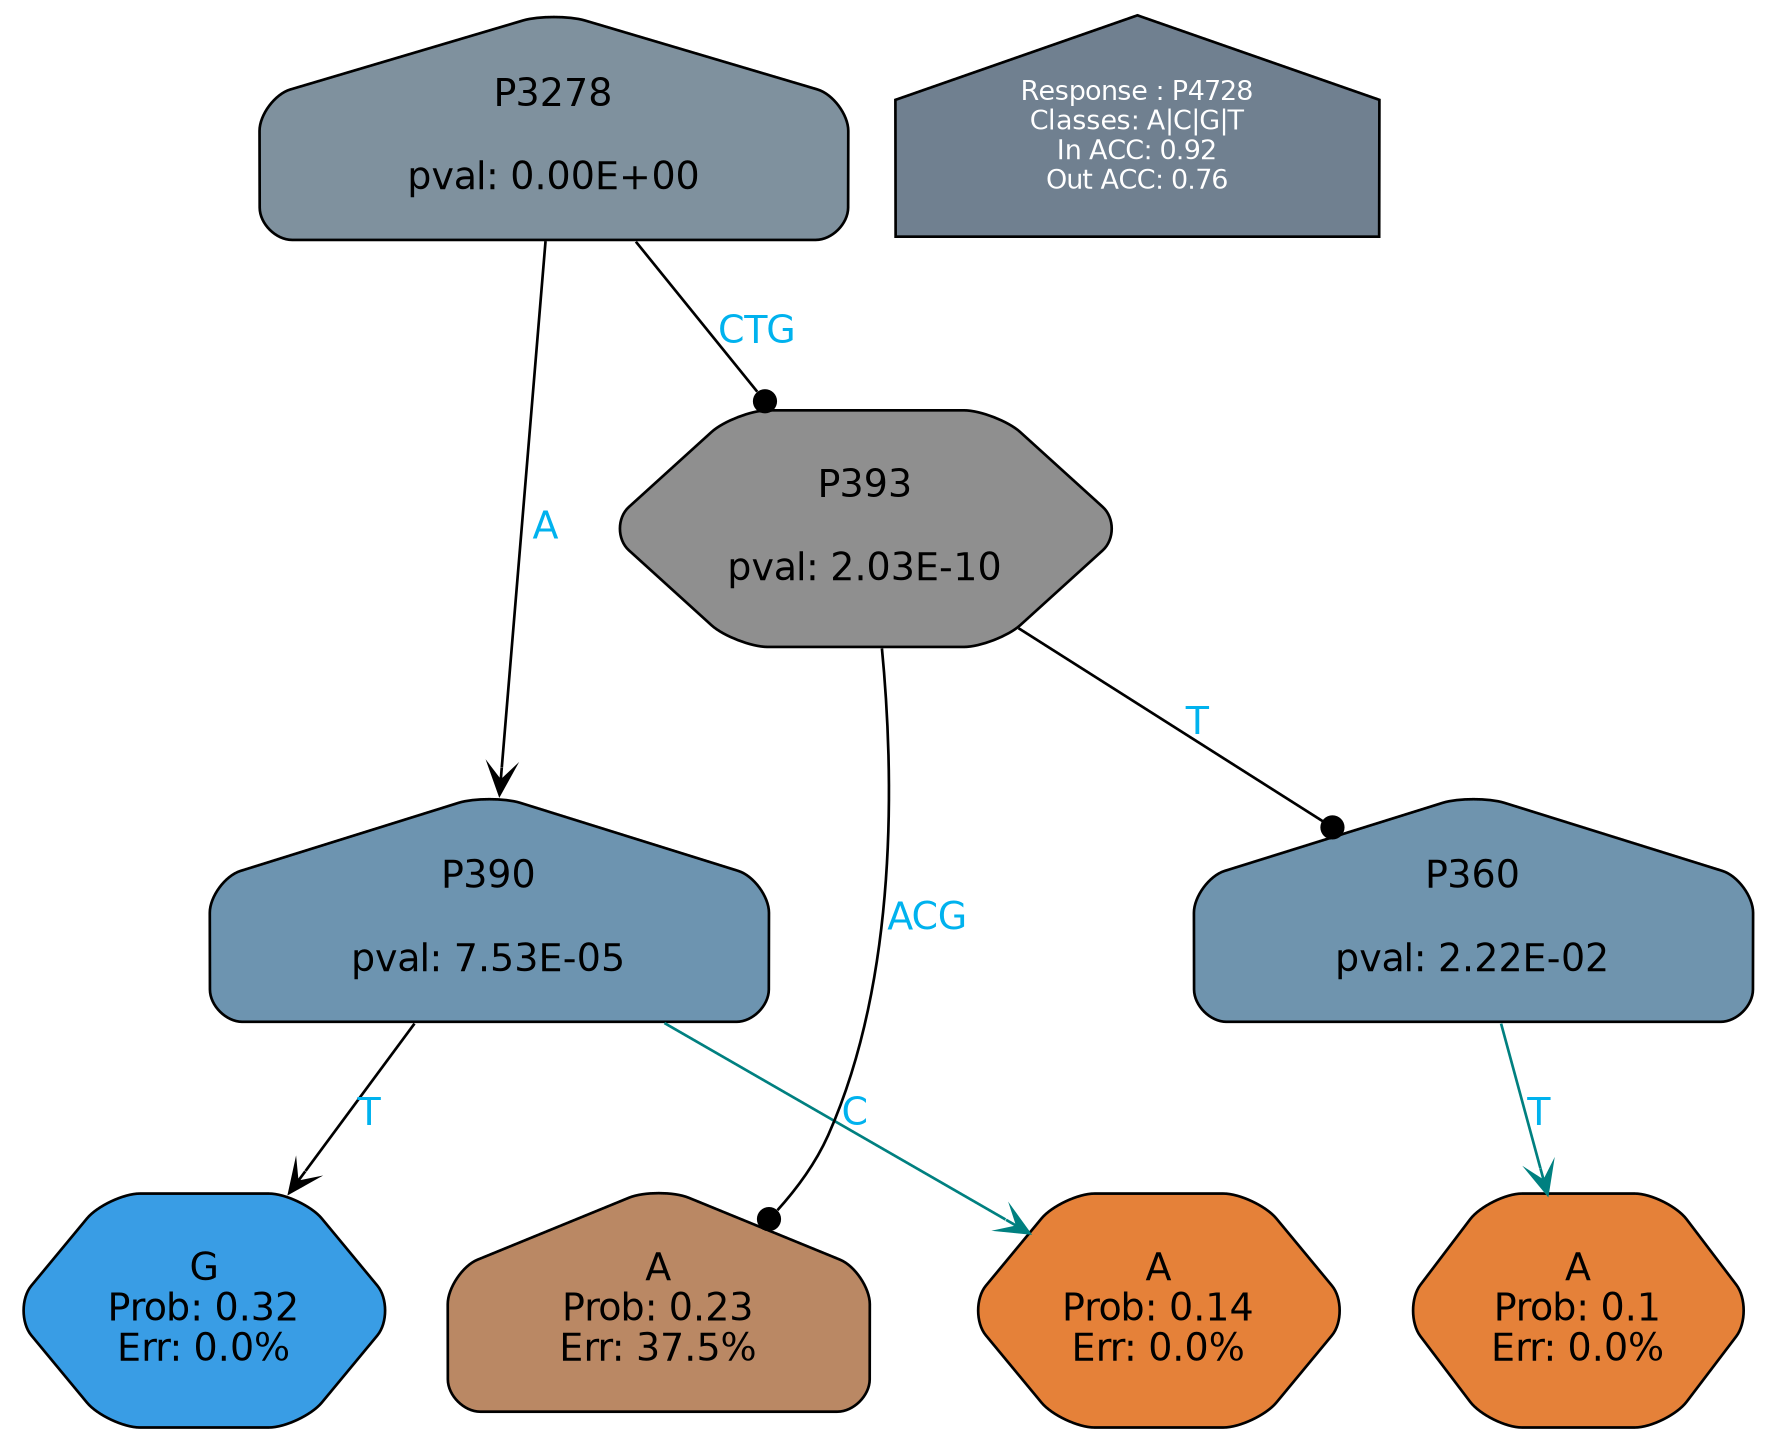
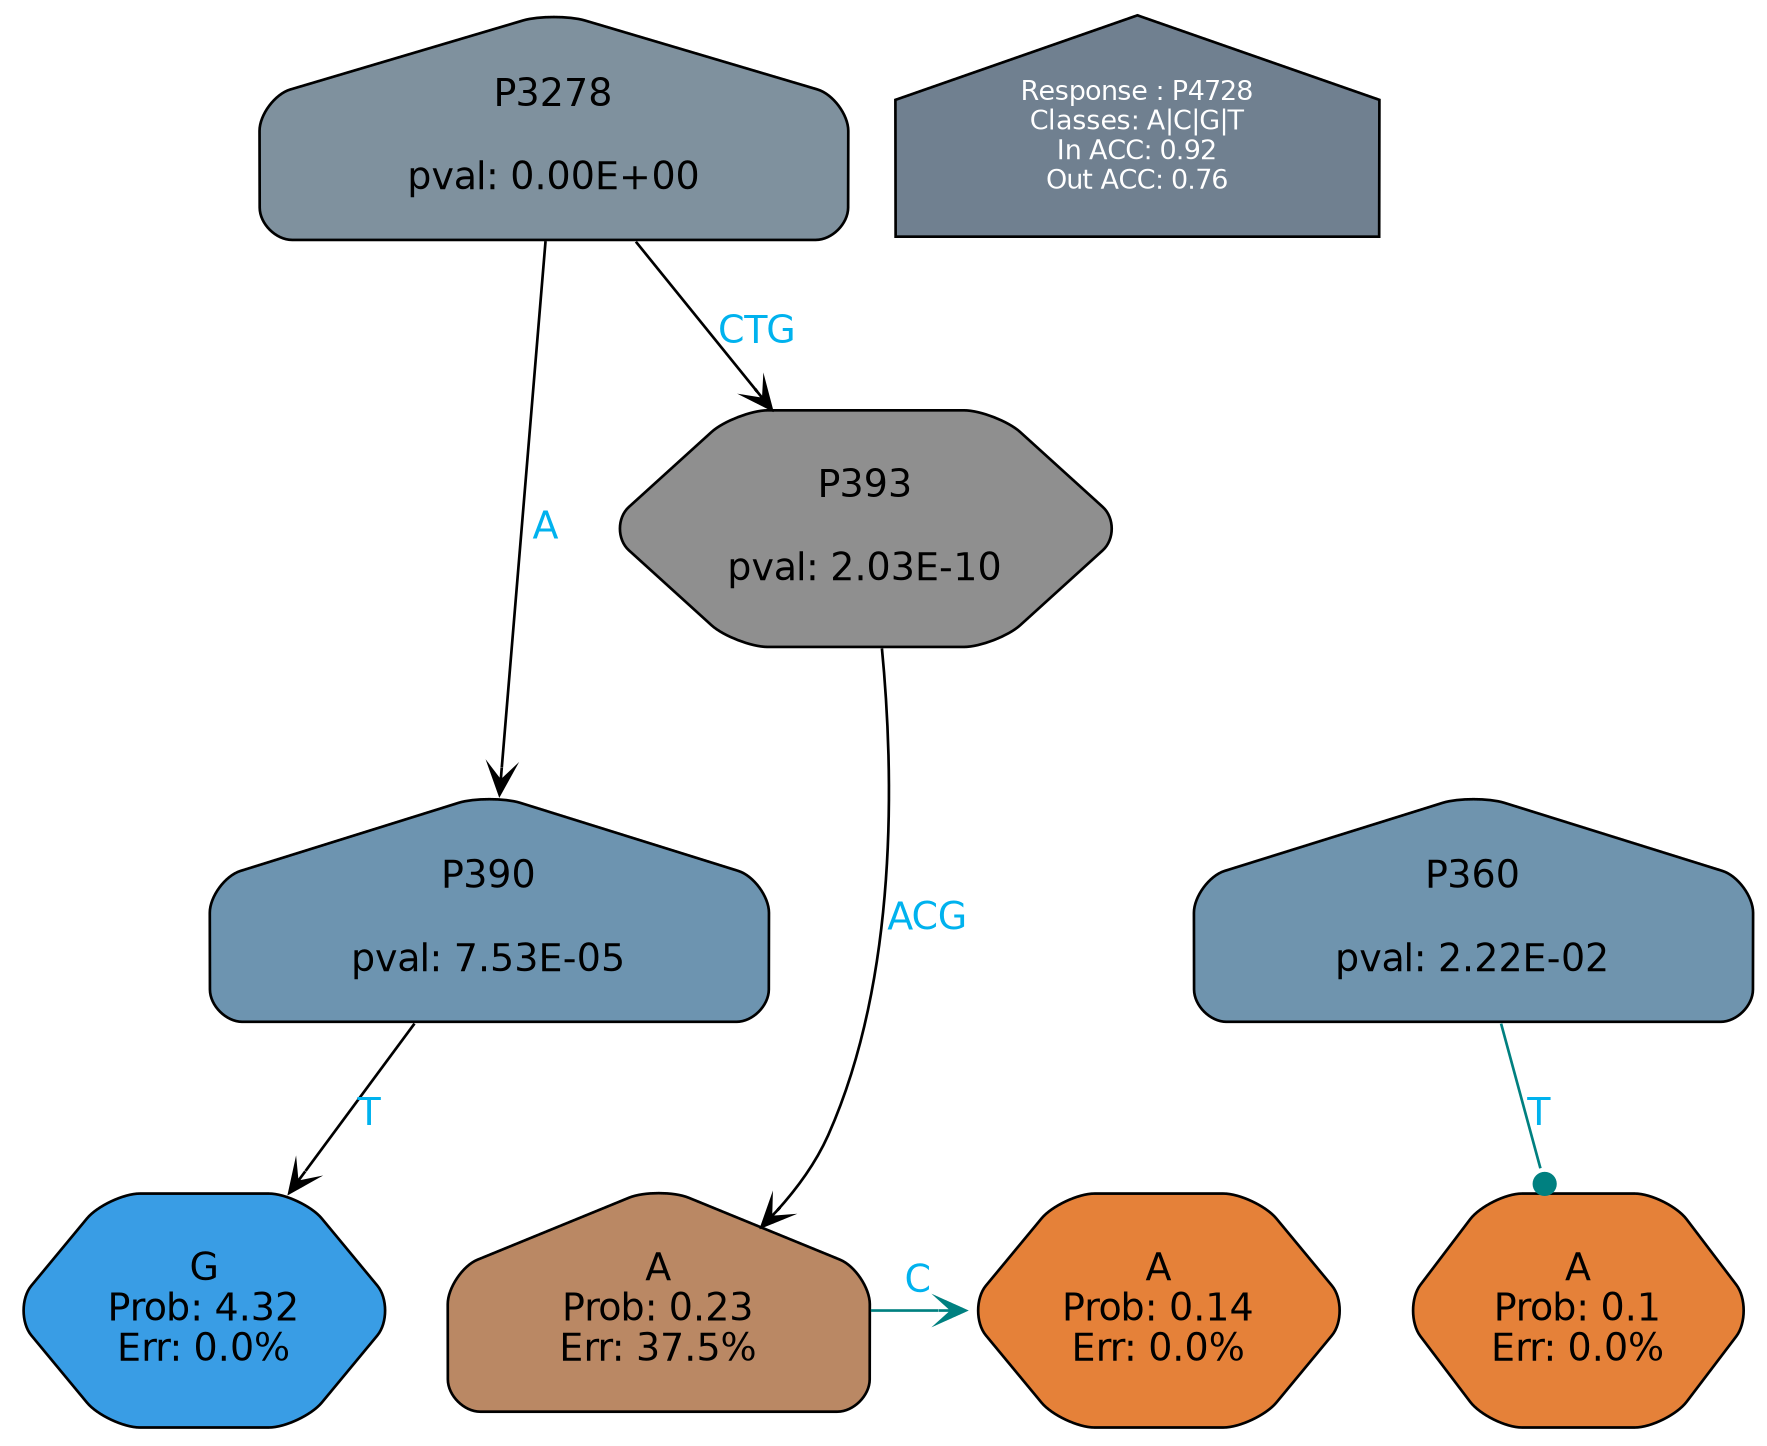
  digraph {
    fontname="DejaVu Sans"
    ranksep=equally
    splines=polylines
    node [color=black fillcolor="#e58139" fontname="DejaVu Sans" shape=house style="filled, rounded"]
    edge [arrowhead=vee color=black fontcolor=deepskyblue2 fontname="DejaVu Sans"]
-   n1 [fillcolor="#399de5" label="G\nProb: 0.32\nErr: 0.0%" shape=hexagon]
+   n1 [fillcolor="#399de5" label="G\nProb: 4.32\nErr: 0.0%" shape=hexagon]
    n2 [label="A\nProb: 0.14\nErr: 0.0%" shape=hexagon]
    n3 [fillcolor="#ba8864" label="A\nProb: 0.23\nErr: 37.5%"]
    n4 [label="A\nProb: 0.1\nErr: 0.0%" shape=hexagon]
    n5 [align=left fillcolor=slategray fontcolor=white fontsize=10 label="Response : P4728\nClasses: A|C|G|T\nIn ACC: 0.92\nOut ACC: 0.76\n" style=filled]
    n6 [fillcolor="#7f919e" label="P3278\n\npval: 0.00E+00"]
    n7 [fillcolor="#6d94b0" label="P390\n\npval: 7.53E-05"]
    n8 [fillcolor="#8f8f8f" label="P393\n\npval: 2.03E-10" shape=hexagon]
    n9 [fillcolor="#6f94ae" label="P360\n\npval: 2.22E-02"]
    subgraph sub_1 {
      rank=same
      n1
      n2
      n3
      n4
    }
    subgraph sub_2 {
      rank=same
      n5
      n6
    }
    n6 -> n7 [label=A]
-   n6 -> n8 [arrowhead=dot label=CTG]
+   n6 -> n8 [label=CTG]
    n7 -> n1 [label=T]
-   n7 -> n2 [color=teal label=C]
-   n8 -> n3 [arrowhead=dot label=ACG]
-   n8 -> n9 [arrowhead=dot label=T]
-   n9 -> n4 [color=teal label=T]
+   n3 -> n2 [color=teal label=C]
+   n8 -> n3 [label=ACG]
+   n9 -> n4 [arrowhead=dot color=teal label=T]
  }
